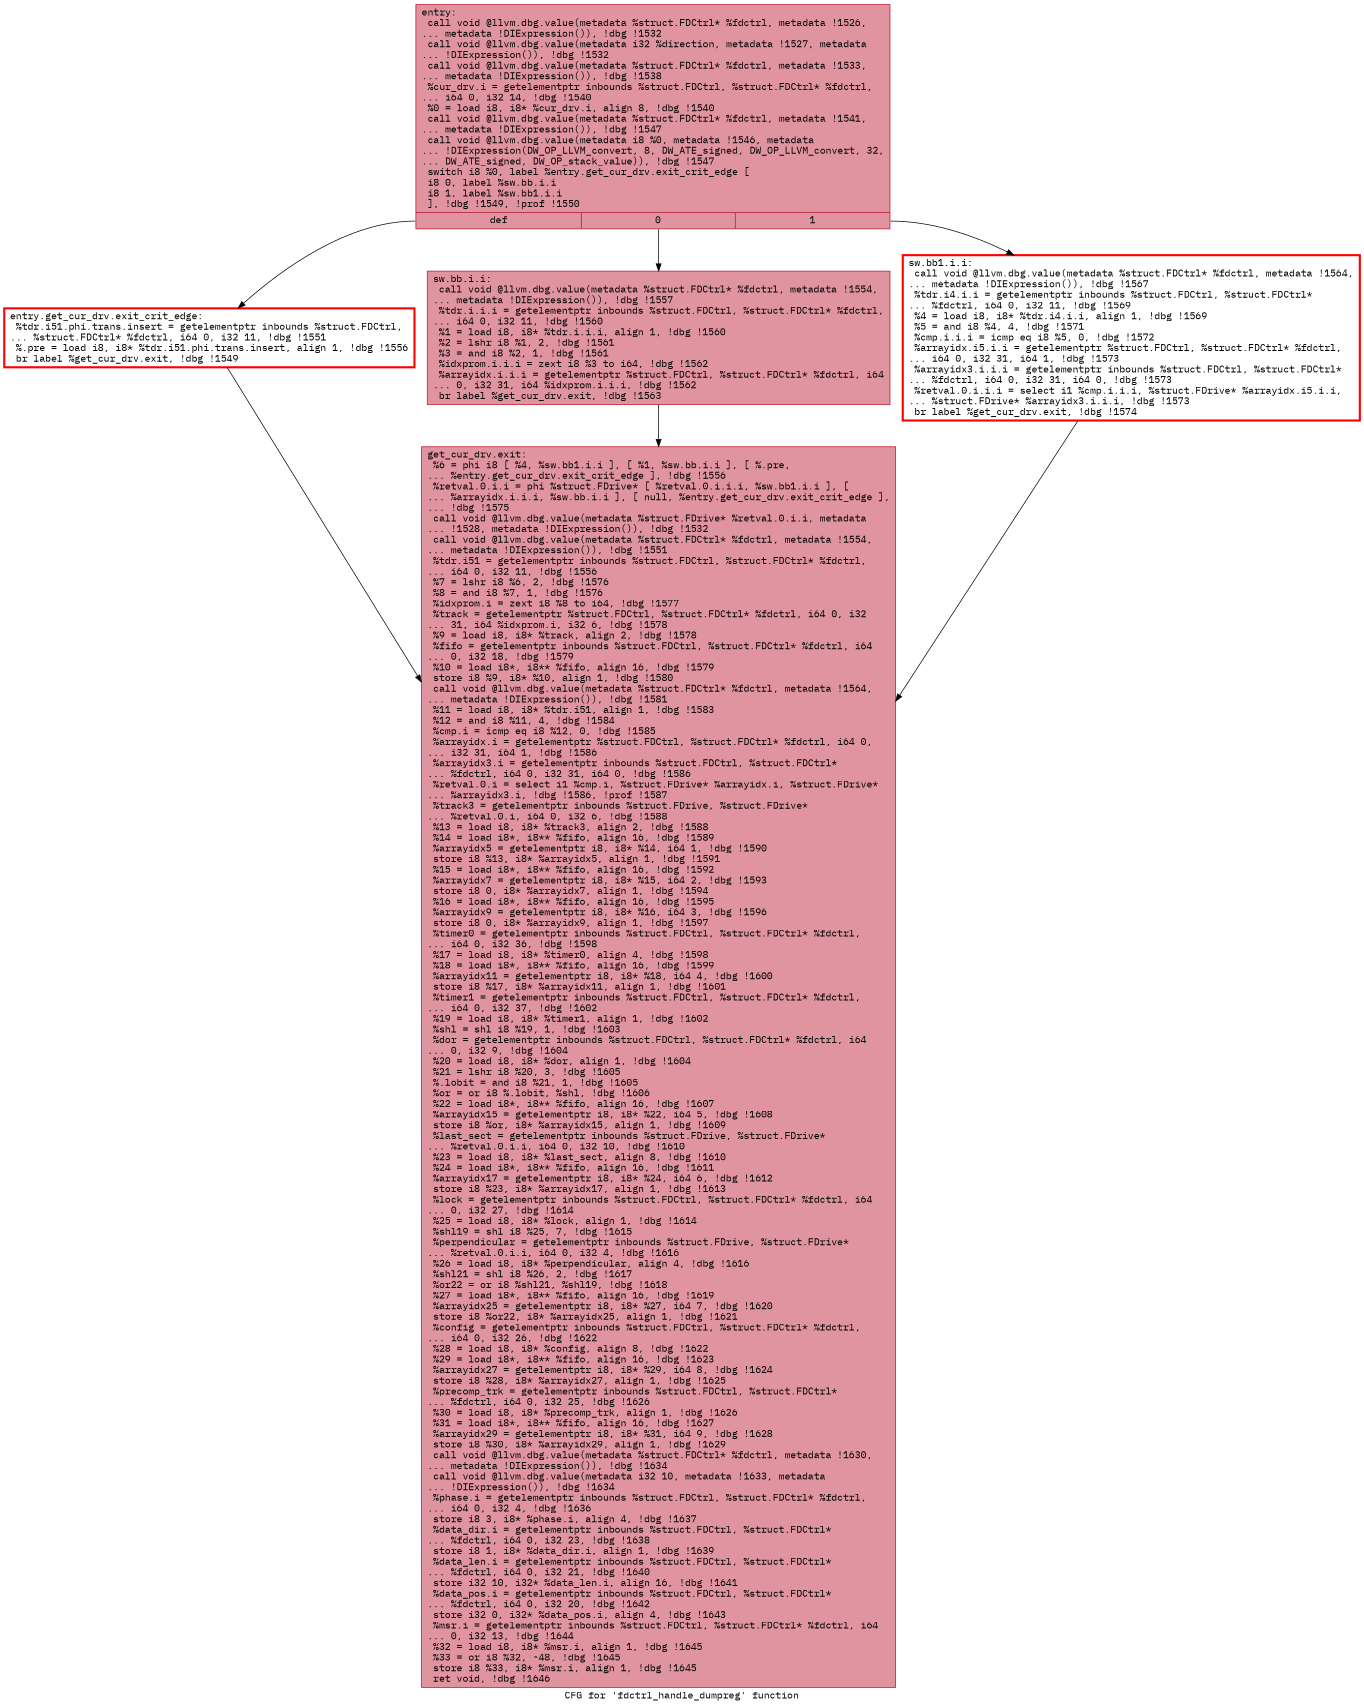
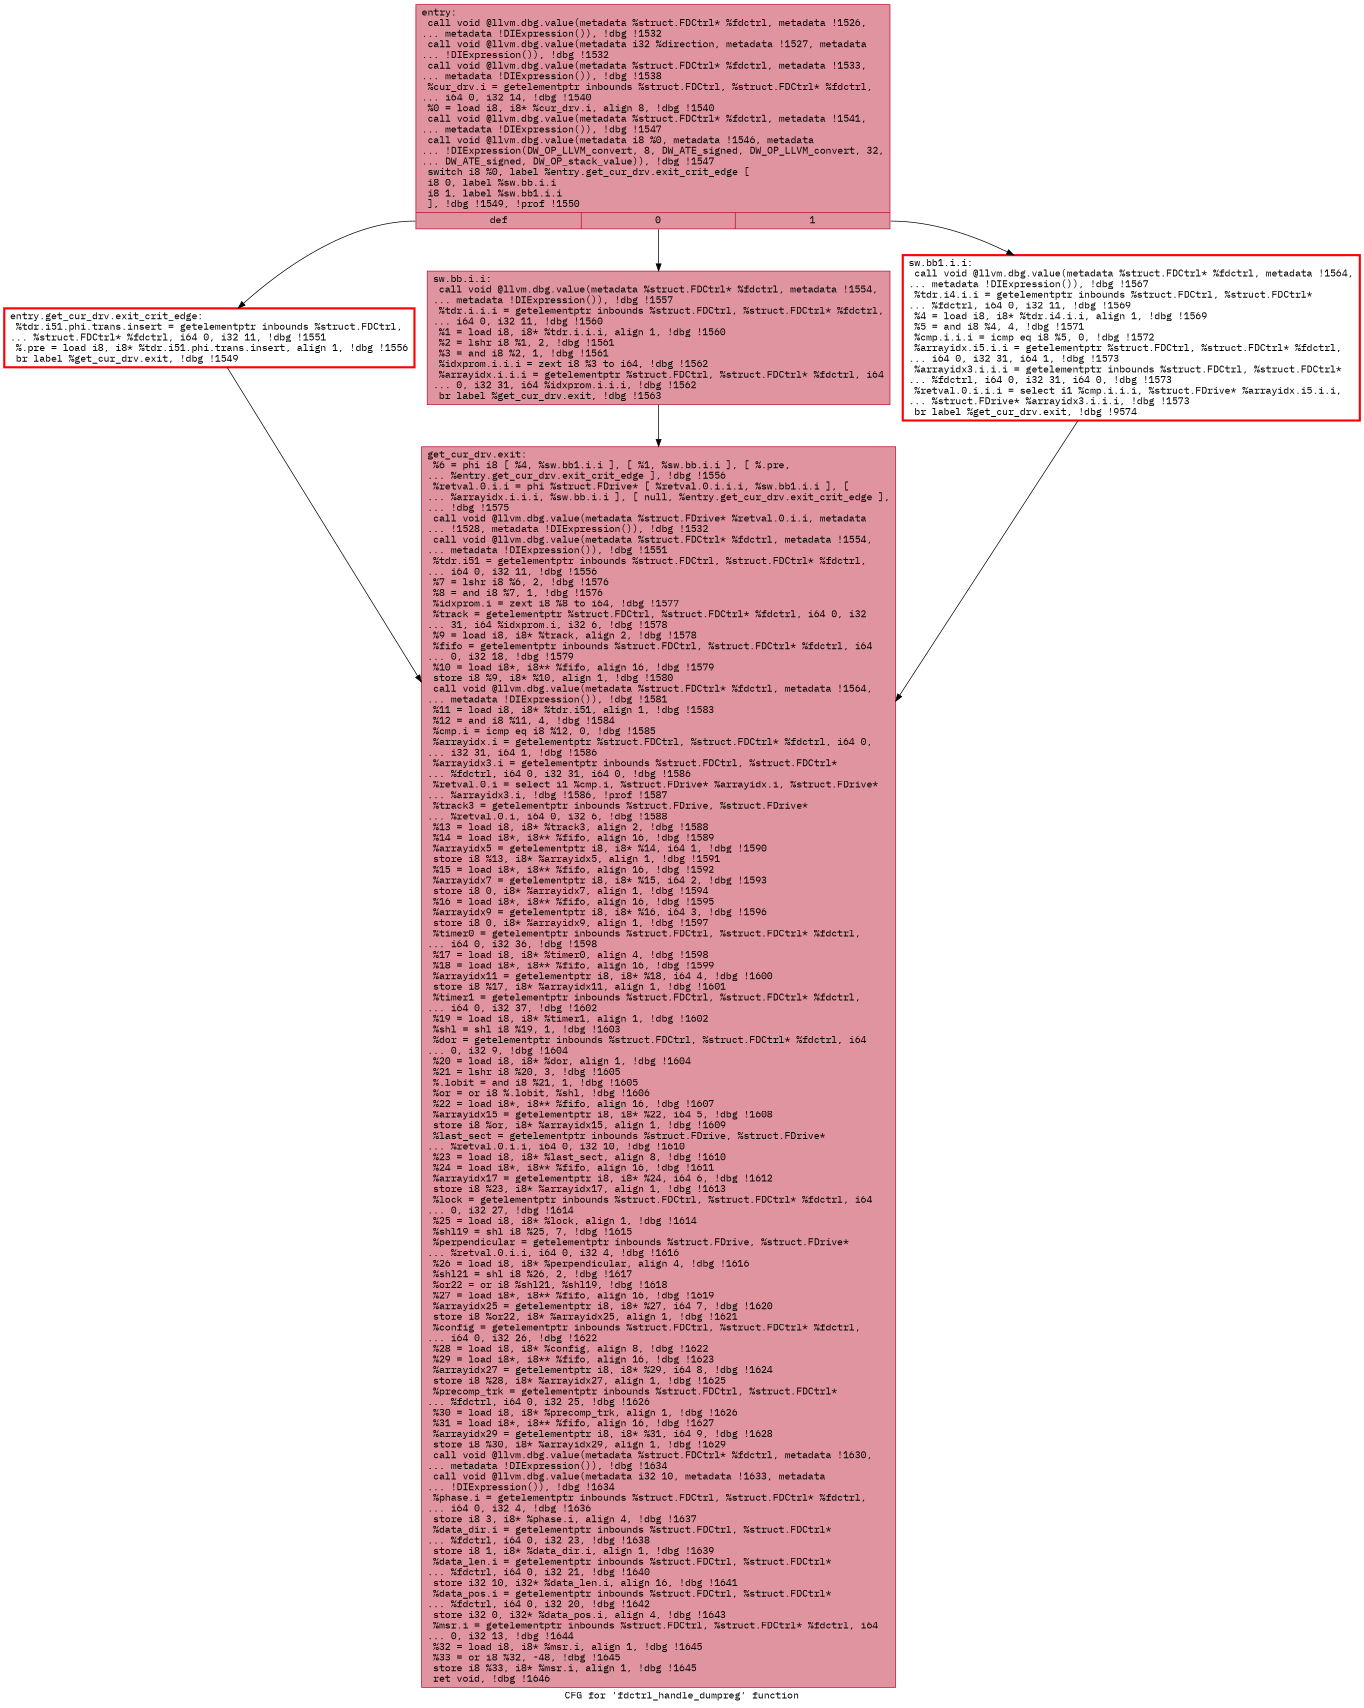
  digraph {
    label="CFG for 'fdctrl_handle_dumpreg' function"
    fontname="IBM Plex Mono"
    node [color="#b70d28ff" fillcolor="#b70d2870" shape=record style=filled fontname="IBM Plex Mono"]
    edge [fontname="IBM Plex Mono"]
    n1 [label="{entry:\l  call void @llvm.dbg.value(metadata %struct.FDCtrl* %fdctrl, metadata !1526,\l... metadata !DIExpression()), !dbg !1532\l  call void @llvm.dbg.value(metadata i32 %direction, metadata !1527, metadata\l... !DIExpression()), !dbg !1532\l  call void @llvm.dbg.value(metadata %struct.FDCtrl* %fdctrl, metadata !1533,\l... metadata !DIExpression()), !dbg !1538\l  %cur_drv.i = getelementptr inbounds %struct.FDCtrl, %struct.FDCtrl* %fdctrl,\l... i64 0, i32 14, !dbg !1540\l  %0 = load i8, i8* %cur_drv.i, align 8, !dbg !1540\l  call void @llvm.dbg.value(metadata %struct.FDCtrl* %fdctrl, metadata !1541,\l... metadata !DIExpression()), !dbg !1547\l  call void @llvm.dbg.value(metadata i8 %0, metadata !1546, metadata\l... !DIExpression(DW_OP_LLVM_convert, 8, DW_ATE_signed, DW_OP_LLVM_convert, 32,\l... DW_ATE_signed, DW_OP_stack_value)), !dbg !1547\l  switch i8 %0, label %entry.get_cur_drv.exit_crit_edge [\l    i8 0, label %sw.bb.i.i\l    i8 1, label %sw.bb1.i.i\l  ], !dbg !1549, !prof !1550\l|{<s0>def|<s1>0|<s2>1}}"]
    n2 [color=red label="{entry.get_cur_drv.exit_crit_edge:                 \l  %tdr.i51.phi.trans.insert = getelementptr inbounds %struct.FDCtrl,\l... %struct.FDCtrl* %fdctrl, i64 0, i32 11, !dbg !1551\l  %.pre = load i8, i8* %tdr.i51.phi.trans.insert, align 1, !dbg !1556\l  br label %get_cur_drv.exit, !dbg !1549\l}" penwidth=3.0 fillcolor="" style=""]
    n3 [label="{sw.bb.i.i:                                        \l  call void @llvm.dbg.value(metadata %struct.FDCtrl* %fdctrl, metadata !1554,\l... metadata !DIExpression()), !dbg !1557\l  %tdr.i.i.i = getelementptr inbounds %struct.FDCtrl, %struct.FDCtrl* %fdctrl,\l... i64 0, i32 11, !dbg !1560\l  %1 = load i8, i8* %tdr.i.i.i, align 1, !dbg !1560\l  %2 = lshr i8 %1, 2, !dbg !1561\l  %3 = and i8 %2, 1, !dbg !1561\l  %idxprom.i.i.i = zext i8 %3 to i64, !dbg !1562\l  %arrayidx.i.i.i = getelementptr %struct.FDCtrl, %struct.FDCtrl* %fdctrl, i64\l... 0, i32 31, i64 %idxprom.i.i.i, !dbg !1562\l  br label %get_cur_drv.exit, !dbg !1563\l}"]
-   n4 [color=red label="{sw.bb1.i.i:                                       \l  call void @llvm.dbg.value(metadata %struct.FDCtrl* %fdctrl, metadata !1564,\l... metadata !DIExpression()), !dbg !1567\l  %tdr.i4.i.i = getelementptr inbounds %struct.FDCtrl, %struct.FDCtrl*\l... %fdctrl, i64 0, i32 11, !dbg !1569\l  %4 = load i8, i8* %tdr.i4.i.i, align 1, !dbg !1569\l  %5 = and i8 %4, 4, !dbg !1571\l  %cmp.i.i.i = icmp eq i8 %5, 0, !dbg !1572\l  %arrayidx.i5.i.i = getelementptr %struct.FDCtrl, %struct.FDCtrl* %fdctrl,\l... i64 0, i32 31, i64 1, !dbg !1573\l  %arrayidx3.i.i.i = getelementptr inbounds %struct.FDCtrl, %struct.FDCtrl*\l... %fdctrl, i64 0, i32 31, i64 0, !dbg !1573\l  %retval.0.i.i.i = select i1 %cmp.i.i.i, %struct.FDrive* %arrayidx.i5.i.i,\l... %struct.FDrive* %arrayidx3.i.i.i, !dbg !1573\l  br label %get_cur_drv.exit, !dbg !1574\l}" penwidth=3.0 fillcolor="" style=""]
+   n4 [color=red label="{sw.bb1.i.i:                                       \l  call void @llvm.dbg.value(metadata %struct.FDCtrl* %fdctrl, metadata !1564,\l... metadata !DIExpression()), !dbg !1567\l  %tdr.i4.i.i = getelementptr inbounds %struct.FDCtrl, %struct.FDCtrl*\l... %fdctrl, i64 0, i32 11, !dbg !1569\l  %4 = load i8, i8* %tdr.i4.i.i, align 1, !dbg !1569\l  %5 = and i8 %4, 4, !dbg !1571\l  %cmp.i.i.i = icmp eq i8 %5, 0, !dbg !1572\l  %arrayidx.i5.i.i = getelementptr %struct.FDCtrl, %struct.FDCtrl* %fdctrl,\l... i64 0, i32 31, i64 1, !dbg !1573\l  %arrayidx3.i.i.i = getelementptr inbounds %struct.FDCtrl, %struct.FDCtrl*\l... %fdctrl, i64 0, i32 31, i64 0, !dbg !1573\l  %retval.0.i.i.i = select i1 %cmp.i.i.i, %struct.FDrive* %arrayidx.i5.i.i,\l... %struct.FDrive* %arrayidx3.i.i.i, !dbg !1573\l  br label %get_cur_drv.exit, !dbg !9574\l}" penwidth=3.0 fillcolor="" style=""]
    n5 [label="{get_cur_drv.exit:                                 \l  %6 = phi i8 [ %4, %sw.bb1.i.i ], [ %1, %sw.bb.i.i ], [ %.pre,\l... %entry.get_cur_drv.exit_crit_edge ], !dbg !1556\l  %retval.0.i.i = phi %struct.FDrive* [ %retval.0.i.i.i, %sw.bb1.i.i ], [\l... %arrayidx.i.i.i, %sw.bb.i.i ], [ null, %entry.get_cur_drv.exit_crit_edge ],\l... !dbg !1575\l  call void @llvm.dbg.value(metadata %struct.FDrive* %retval.0.i.i, metadata\l... !1528, metadata !DIExpression()), !dbg !1532\l  call void @llvm.dbg.value(metadata %struct.FDCtrl* %fdctrl, metadata !1554,\l... metadata !DIExpression()), !dbg !1551\l  %tdr.i51 = getelementptr inbounds %struct.FDCtrl, %struct.FDCtrl* %fdctrl,\l... i64 0, i32 11, !dbg !1556\l  %7 = lshr i8 %6, 2, !dbg !1576\l  %8 = and i8 %7, 1, !dbg !1576\l  %idxprom.i = zext i8 %8 to i64, !dbg !1577\l  %track = getelementptr %struct.FDCtrl, %struct.FDCtrl* %fdctrl, i64 0, i32\l... 31, i64 %idxprom.i, i32 6, !dbg !1578\l  %9 = load i8, i8* %track, align 2, !dbg !1578\l  %fifo = getelementptr inbounds %struct.FDCtrl, %struct.FDCtrl* %fdctrl, i64\l... 0, i32 18, !dbg !1579\l  %10 = load i8*, i8** %fifo, align 16, !dbg !1579\l  store i8 %9, i8* %10, align 1, !dbg !1580\l  call void @llvm.dbg.value(metadata %struct.FDCtrl* %fdctrl, metadata !1564,\l... metadata !DIExpression()), !dbg !1581\l  %11 = load i8, i8* %tdr.i51, align 1, !dbg !1583\l  %12 = and i8 %11, 4, !dbg !1584\l  %cmp.i = icmp eq i8 %12, 0, !dbg !1585\l  %arrayidx.i = getelementptr %struct.FDCtrl, %struct.FDCtrl* %fdctrl, i64 0,\l... i32 31, i64 1, !dbg !1586\l  %arrayidx3.i = getelementptr inbounds %struct.FDCtrl, %struct.FDCtrl*\l... %fdctrl, i64 0, i32 31, i64 0, !dbg !1586\l  %retval.0.i = select i1 %cmp.i, %struct.FDrive* %arrayidx.i, %struct.FDrive*\l... %arrayidx3.i, !dbg !1586, !prof !1587\l  %track3 = getelementptr inbounds %struct.FDrive, %struct.FDrive*\l... %retval.0.i, i64 0, i32 6, !dbg !1588\l  %13 = load i8, i8* %track3, align 2, !dbg !1588\l  %14 = load i8*, i8** %fifo, align 16, !dbg !1589\l  %arrayidx5 = getelementptr i8, i8* %14, i64 1, !dbg !1590\l  store i8 %13, i8* %arrayidx5, align 1, !dbg !1591\l  %15 = load i8*, i8** %fifo, align 16, !dbg !1592\l  %arrayidx7 = getelementptr i8, i8* %15, i64 2, !dbg !1593\l  store i8 0, i8* %arrayidx7, align 1, !dbg !1594\l  %16 = load i8*, i8** %fifo, align 16, !dbg !1595\l  %arrayidx9 = getelementptr i8, i8* %16, i64 3, !dbg !1596\l  store i8 0, i8* %arrayidx9, align 1, !dbg !1597\l  %timer0 = getelementptr inbounds %struct.FDCtrl, %struct.FDCtrl* %fdctrl,\l... i64 0, i32 36, !dbg !1598\l  %17 = load i8, i8* %timer0, align 4, !dbg !1598\l  %18 = load i8*, i8** %fifo, align 16, !dbg !1599\l  %arrayidx11 = getelementptr i8, i8* %18, i64 4, !dbg !1600\l  store i8 %17, i8* %arrayidx11, align 1, !dbg !1601\l  %timer1 = getelementptr inbounds %struct.FDCtrl, %struct.FDCtrl* %fdctrl,\l... i64 0, i32 37, !dbg !1602\l  %19 = load i8, i8* %timer1, align 1, !dbg !1602\l  %shl = shl i8 %19, 1, !dbg !1603\l  %dor = getelementptr inbounds %struct.FDCtrl, %struct.FDCtrl* %fdctrl, i64\l... 0, i32 9, !dbg !1604\l  %20 = load i8, i8* %dor, align 1, !dbg !1604\l  %21 = lshr i8 %20, 3, !dbg !1605\l  %.lobit = and i8 %21, 1, !dbg !1605\l  %or = or i8 %.lobit, %shl, !dbg !1606\l  %22 = load i8*, i8** %fifo, align 16, !dbg !1607\l  %arrayidx15 = getelementptr i8, i8* %22, i64 5, !dbg !1608\l  store i8 %or, i8* %arrayidx15, align 1, !dbg !1609\l  %last_sect = getelementptr inbounds %struct.FDrive, %struct.FDrive*\l... %retval.0.i.i, i64 0, i32 10, !dbg !1610\l  %23 = load i8, i8* %last_sect, align 8, !dbg !1610\l  %24 = load i8*, i8** %fifo, align 16, !dbg !1611\l  %arrayidx17 = getelementptr i8, i8* %24, i64 6, !dbg !1612\l  store i8 %23, i8* %arrayidx17, align 1, !dbg !1613\l  %lock = getelementptr inbounds %struct.FDCtrl, %struct.FDCtrl* %fdctrl, i64\l... 0, i32 27, !dbg !1614\l  %25 = load i8, i8* %lock, align 1, !dbg !1614\l  %shl19 = shl i8 %25, 7, !dbg !1615\l  %perpendicular = getelementptr inbounds %struct.FDrive, %struct.FDrive*\l... %retval.0.i.i, i64 0, i32 4, !dbg !1616\l  %26 = load i8, i8* %perpendicular, align 4, !dbg !1616\l  %shl21 = shl i8 %26, 2, !dbg !1617\l  %or22 = or i8 %shl21, %shl19, !dbg !1618\l  %27 = load i8*, i8** %fifo, align 16, !dbg !1619\l  %arrayidx25 = getelementptr i8, i8* %27, i64 7, !dbg !1620\l  store i8 %or22, i8* %arrayidx25, align 1, !dbg !1621\l  %config = getelementptr inbounds %struct.FDCtrl, %struct.FDCtrl* %fdctrl,\l... i64 0, i32 26, !dbg !1622\l  %28 = load i8, i8* %config, align 8, !dbg !1622\l  %29 = load i8*, i8** %fifo, align 16, !dbg !1623\l  %arrayidx27 = getelementptr i8, i8* %29, i64 8, !dbg !1624\l  store i8 %28, i8* %arrayidx27, align 1, !dbg !1625\l  %precomp_trk = getelementptr inbounds %struct.FDCtrl, %struct.FDCtrl*\l... %fdctrl, i64 0, i32 25, !dbg !1626\l  %30 = load i8, i8* %precomp_trk, align 1, !dbg !1626\l  %31 = load i8*, i8** %fifo, align 16, !dbg !1627\l  %arrayidx29 = getelementptr i8, i8* %31, i64 9, !dbg !1628\l  store i8 %30, i8* %arrayidx29, align 1, !dbg !1629\l  call void @llvm.dbg.value(metadata %struct.FDCtrl* %fdctrl, metadata !1630,\l... metadata !DIExpression()), !dbg !1634\l  call void @llvm.dbg.value(metadata i32 10, metadata !1633, metadata\l... !DIExpression()), !dbg !1634\l  %phase.i = getelementptr inbounds %struct.FDCtrl, %struct.FDCtrl* %fdctrl,\l... i64 0, i32 4, !dbg !1636\l  store i8 3, i8* %phase.i, align 4, !dbg !1637\l  %data_dir.i = getelementptr inbounds %struct.FDCtrl, %struct.FDCtrl*\l... %fdctrl, i64 0, i32 23, !dbg !1638\l  store i8 1, i8* %data_dir.i, align 1, !dbg !1639\l  %data_len.i = getelementptr inbounds %struct.FDCtrl, %struct.FDCtrl*\l... %fdctrl, i64 0, i32 21, !dbg !1640\l  store i32 10, i32* %data_len.i, align 16, !dbg !1641\l  %data_pos.i = getelementptr inbounds %struct.FDCtrl, %struct.FDCtrl*\l... %fdctrl, i64 0, i32 20, !dbg !1642\l  store i32 0, i32* %data_pos.i, align 4, !dbg !1643\l  %msr.i = getelementptr inbounds %struct.FDCtrl, %struct.FDCtrl* %fdctrl, i64\l... 0, i32 13, !dbg !1644\l  %32 = load i8, i8* %msr.i, align 1, !dbg !1645\l  %33 = or i8 %32, -48, !dbg !1645\l  store i8 %33, i8* %msr.i, align 1, !dbg !1645\l  ret void, !dbg !1646\l}"]
    n1 -> n2 [tailport=s0]
    n1 -> n3 [tailport=s1]
    n1 -> n4 [tailport=s2]
    n2 -> n5
    n3 -> n5
    n4 -> n5
  }
